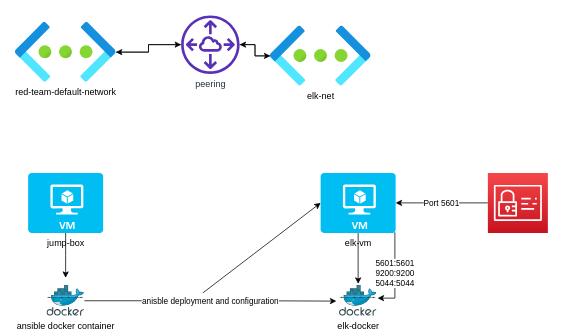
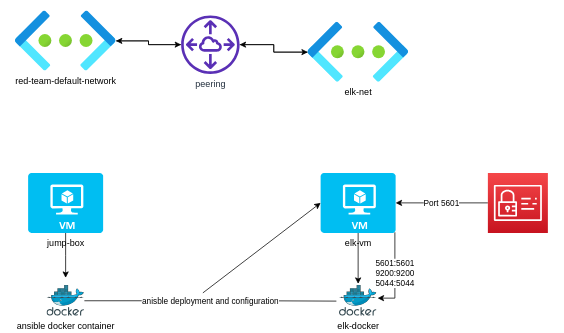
  <mxCell id="0" />
  <mxCell id="1" parent="0" />
  <mxCell id="2" style="edgeStyle=orthogonalEdgeStyle;rounded=0;orthogonalLoop=1;jettySize=auto;html=1;" parent="1" source="3" target="8" edge="1"><mxGeometry relative="1" as="geometry" /></mxCell>
- <mxCell id="3" value="red-team-default-network" style="aspect=fixed;html=1;points=[];align=center;image;fontSize=12;image=img/lib/azure2/networking/Virtual_Networks.svg;" parent="1" vertex="1"><mxGeometry x="20" y="29" width="134" height="80" as="geometry" /></mxCell>
+ <mxCell id="3" value="red-team-default-network" style="aspect=fixed;html=1;points=[];align=center;image;fontSize=12;image=img/lib/azure2/networking/Virtual_Networks.svg;" parent="1" vertex="1"><mxGeometry x="20" y="14" width="134" height="80" as="geometry" /></mxCell>
  <mxCell id="4" style="edgeStyle=orthogonalEdgeStyle;rounded=0;orthogonalLoop=1;jettySize=auto;html=1;" parent="1" source="5" target="8" edge="1"><mxGeometry relative="1" as="geometry" /></mxCell>
- <mxCell id="5" value="elk-net" style="aspect=fixed;html=1;points=[];align=center;image;fontSize=12;image=img/lib/azure2/networking/Virtual_Networks.svg;" parent="1" vertex="1"><mxGeometry x="360" y="34" width="134" height="80" as="geometry" /></mxCell>
+ <mxCell id="5" value="elk-net" style="aspect=fixed;html=1;points=[];align=center;image;fontSize=12;image=img/lib/azure2/networking/Virtual_Networks.svg;" parent="1" vertex="1"><mxGeometry x="410" y="29" width="134" height="80" as="geometry" /></mxCell>
  <mxCell id="6" value="" style="edgeStyle=orthogonalEdgeStyle;rounded=0;orthogonalLoop=1;jettySize=auto;html=1;" parent="1" source="8" target="3" edge="1"><mxGeometry relative="1" as="geometry" /></mxCell>
  <mxCell id="7" value="" style="edgeStyle=orthogonalEdgeStyle;rounded=0;orthogonalLoop=1;jettySize=auto;html=1;" parent="1" source="8" target="5" edge="1"><mxGeometry relative="1" as="geometry" /></mxCell>
  <mxCell id="8" value="peering" style="outlineConnect=0;fontColor=#232F3E;gradientColor=none;fillColor=#5A30B5;strokeColor=none;dashed=0;verticalLabelPosition=bottom;verticalAlign=top;align=center;html=1;fontSize=12;fontStyle=0;aspect=fixed;pointerEvents=1;shape=mxgraph.aws4.peering;" parent="1" vertex="1"><mxGeometry x="241" y="20" width="78" height="78" as="geometry" /></mxCell>
  <mxCell id="9" style="edgeStyle=orthogonalEdgeStyle;rounded=0;orthogonalLoop=1;jettySize=auto;html=1;" parent="1" source="10" edge="1"><mxGeometry relative="1" as="geometry"><mxPoint x="87" y="370" as="targetPoint" /></mxGeometry></mxCell>
  <mxCell id="10" value="jump-box" style="verticalLabelPosition=bottom;html=1;verticalAlign=top;align=center;strokeColor=none;fillColor=#00BEF2;shape=mxgraph.azure.virtual_machine;" parent="1" vertex="1"><mxGeometry x="37" y="230" width="100" height="80" as="geometry" /></mxCell>
  <mxCell id="11" style="edgeStyle=orthogonalEdgeStyle;rounded=0;orthogonalLoop=1;jettySize=auto;html=1;entryX=0.5;entryY=-0.049;entryDx=0;entryDy=0;entryPerimeter=0;" parent="1" source="13" target="16" edge="1"><mxGeometry relative="1" as="geometry" /></mxCell>
  <mxCell id="12" value="5601:5601&lt;br&gt;9200:9200&lt;br&gt;5044:5044" style="edgeStyle=orthogonalEdgeStyle;rounded=0;orthogonalLoop=1;jettySize=auto;html=1;exitX=0.99;exitY=0.99;exitDx=0;exitDy=0;exitPerimeter=0;entryX=1.02;entryY=0.415;entryDx=0;entryDy=0;entryPerimeter=0;" edge="1" parent="1" source="13" target="16"><mxGeometry relative="1" as="geometry"><Array as="points"><mxPoint x="526" y="397" /></Array></mxGeometry></mxCell>
  <mxCell id="13" value="elk-vm" style="verticalLabelPosition=bottom;html=1;verticalAlign=top;align=center;strokeColor=none;fillColor=#00BEF2;shape=mxgraph.azure.virtual_machine;" parent="1" vertex="1"><mxGeometry x="427" y="230" width="100" height="80" as="geometry" /></mxCell>
- <mxCell id="14" value="anisble deployment and configuration" style="edgeStyle=orthogonalEdgeStyle;rounded=0;orthogonalLoop=1;jettySize=auto;html=1;entryX=-0.08;entryY=0.512;entryDx=0;entryDy=0;entryPerimeter=0;" parent="1" source="15" target="16" edge="1"><mxGeometry relative="1" as="geometry"><mxPoint x="32" y="400.5" as="targetPoint" /><Array as="points"><mxPoint x="340" y="401" /><mxPoint x="340" y="401" /></Array></mxGeometry></mxCell>
+ <mxCell id="14" value="anisble deployment and configuration" style="edgeStyle=orthogonalEdgeStyle;rounded=0;orthogonalLoop=1;jettySize=auto;html=1;entryX=-0.08;entryY=0.512;entryDx=0;entryDy=0;entryPerimeter=0;endArrow=none;" parent="1" source="15" target="16" edge="1"><mxGeometry relative="1" as="geometry"><mxPoint x="32" y="400.5" as="targetPoint" /><Array as="points"><mxPoint x="340" y="401" /><mxPoint x="340" y="401" /></Array></mxGeometry></mxCell>
  <mxCell id="15" value="ansible docker container" style="aspect=fixed;html=1;points=[];align=center;image;fontSize=12;image=img/lib/mscae/Docker.svg;" parent="1" vertex="1"><mxGeometry x="62" y="380" width="50" height="41" as="geometry" /></mxCell>
  <mxCell id="16" value="elk-docker" style="aspect=fixed;html=1;points=[];align=center;image;fontSize=12;image=img/lib/mscae/Docker.svg;" parent="1" vertex="1"><mxGeometry x="452" y="380" width="50" height="41" as="geometry" /></mxCell>
  <mxCell id="17" value="" style="endArrow=classic;html=1;entryX=0;entryY=0.5;entryDx=0;entryDy=0;entryPerimeter=0;" parent="1" target="13" edge="1"><mxGeometry width="50" height="50" relative="1" as="geometry"><mxPoint x="270" y="390" as="sourcePoint" /><mxPoint x="340" y="310" as="targetPoint" /></mxGeometry></mxCell>
  <mxCell id="18" value="Port 5601" style="edgeStyle=orthogonalEdgeStyle;rounded=0;orthogonalLoop=1;jettySize=auto;html=1;entryX=1;entryY=0.5;entryDx=0;entryDy=0;entryPerimeter=0;" edge="1" parent="1" source="19" target="13"><mxGeometry relative="1" as="geometry" /></mxCell>
  <mxCell id="19" value="" style="outlineConnect=0;fontColor=#232F3E;gradientColor=#F54749;gradientDirection=north;fillColor=#C7131F;strokeColor=#ffffff;dashed=0;verticalLabelPosition=bottom;verticalAlign=top;align=center;html=1;fontSize=12;fontStyle=0;aspect=fixed;shape=mxgraph.aws4.resourceIcon;resIcon=mxgraph.aws4.identity_and_access_management;" parent="1" vertex="1"><mxGeometry x="650" y="230" width="80" height="80" as="geometry" /></mxCell>
